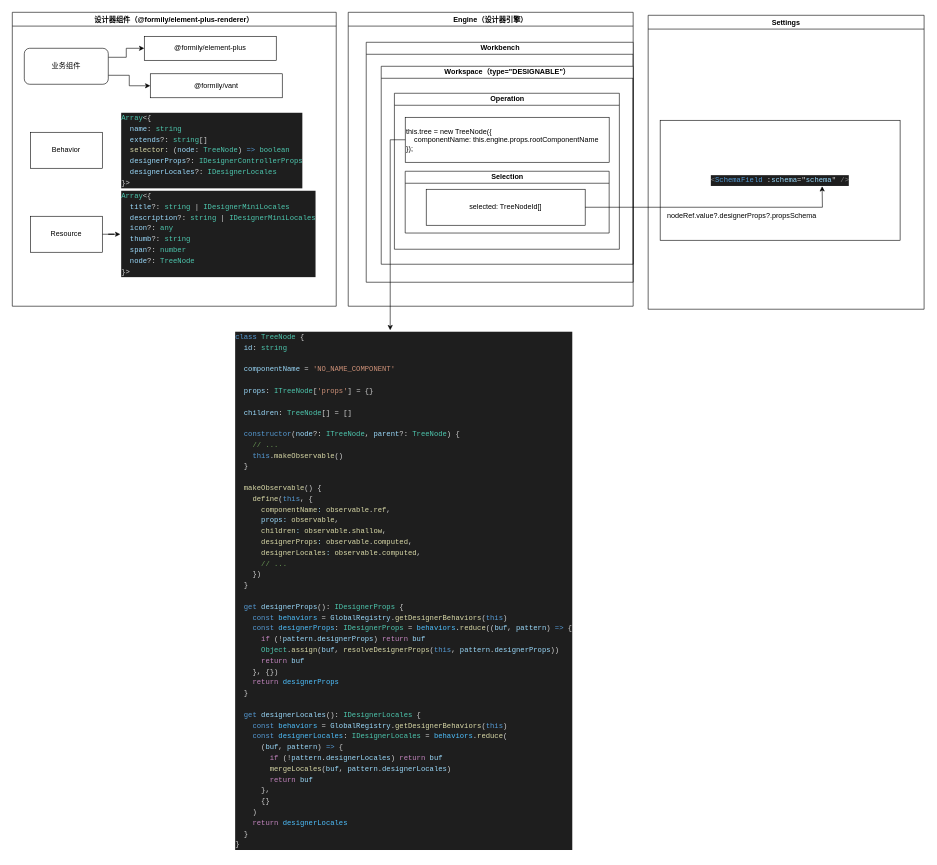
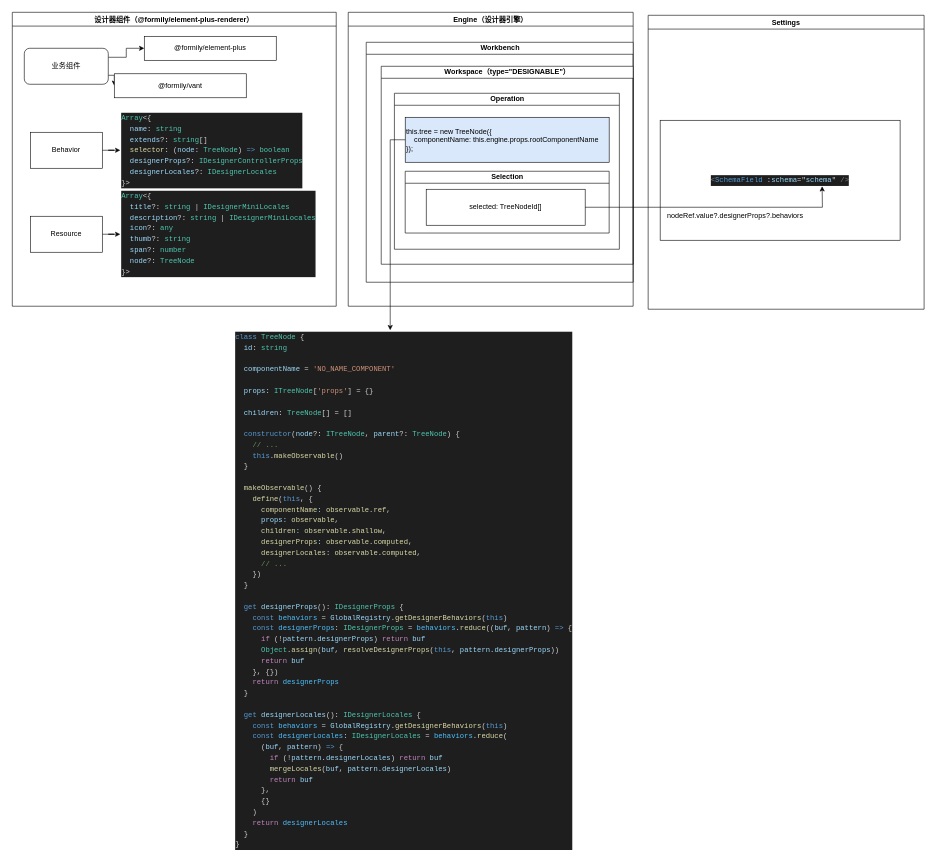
  <mxCell id="0" />
  <mxCell id="1" parent="0" />
  <mxCell id="2" value="设计器组件（@formily/element-plus-renderer）" style="swimlane;" parent="1" vertex="1"><mxGeometry x="20" y="20" width="540" height="490" as="geometry" /></mxCell>
  <mxCell id="3" style="edgeStyle=orthogonalEdgeStyle;rounded=0;orthogonalLoop=1;jettySize=auto;html=1;exitX=1;exitY=0.25;exitDx=0;exitDy=0;entryX=0;entryY=0.5;entryDx=0;entryDy=0;" parent="2" source="5" target="6" edge="1"><mxGeometry relative="1" as="geometry" /></mxCell>
  <mxCell id="4" style="edgeStyle=orthogonalEdgeStyle;rounded=0;orthogonalLoop=1;jettySize=auto;html=1;exitX=1;exitY=0.75;exitDx=0;exitDy=0;entryX=0;entryY=0.5;entryDx=0;entryDy=0;" parent="2" source="5" target="13" edge="1"><mxGeometry relative="1" as="geometry" /></mxCell>
  <mxCell id="5" value="业务组件" style="whiteSpace=wrap;html=1;rounded=1;" parent="2" vertex="1"><mxGeometry x="20" y="60" width="140" height="60" as="geometry" /></mxCell>
  <mxCell id="6" value="@formily/element-plus" style="rounded=0;whiteSpace=wrap;html=1;" parent="2" vertex="1"><mxGeometry x="220" y="40" width="220" height="40" as="geometry" /></mxCell>
+ <mxCell id="7" value="" style="edgeStyle=orthogonalEdgeStyle;rounded=0;orthogonalLoop=1;jettySize=auto;html=1;" parent="2" source="8" target="12" edge="1"><mxGeometry relative="1" as="geometry" /></mxCell>
  <mxCell id="8" value="Behavior" style="rounded=0;whiteSpace=wrap;html=1;" parent="2" vertex="1"><mxGeometry x="30" y="200" width="120" height="60" as="geometry" /></mxCell>
  <mxCell id="9" value="" style="edgeStyle=orthogonalEdgeStyle;rounded=0;orthogonalLoop=1;jettySize=auto;html=1;" parent="2" source="10" target="11" edge="1"><mxGeometry relative="1" as="geometry" /></mxCell>
  <mxCell id="10" value="Resource" style="rounded=0;whiteSpace=wrap;html=1;" parent="2" vertex="1"><mxGeometry x="30" y="340" width="120" height="60" as="geometry" /></mxCell>
  <mxCell id="11" value="&lt;div style=&quot;color: rgb(212 , 212 , 212) ; background-color: rgb(30 , 30 , 30) ; font-family: &amp;#34;menlo&amp;#34; , &amp;#34;monaco&amp;#34; , &amp;#34;courier new&amp;#34; , monospace ; line-height: 18px ; white-space: pre&quot;&gt;&lt;div&gt;&lt;span style=&quot;color: #4ec9b0&quot;&gt;Array&lt;/span&gt;&amp;lt;{&lt;/div&gt;&lt;div&gt;  &lt;span style=&quot;color: #9cdcfe&quot;&gt;title&lt;/span&gt;?: &lt;span style=&quot;color: #4ec9b0&quot;&gt;string&lt;/span&gt; | &lt;span style=&quot;color: #4ec9b0&quot;&gt;IDesignerMiniLocales&lt;/span&gt;&lt;/div&gt;&lt;div&gt;  &lt;span style=&quot;color: #9cdcfe&quot;&gt;description&lt;/span&gt;?: &lt;span style=&quot;color: #4ec9b0&quot;&gt;string&lt;/span&gt; | &lt;span style=&quot;color: #4ec9b0&quot;&gt;IDesignerMiniLocales&lt;/span&gt;&lt;/div&gt;&lt;div&gt;  &lt;span style=&quot;color: #9cdcfe&quot;&gt;icon&lt;/span&gt;?: &lt;span style=&quot;color: #4ec9b0&quot;&gt;any&lt;/span&gt;&lt;/div&gt;&lt;div&gt;  &lt;span style=&quot;color: #9cdcfe&quot;&gt;thumb&lt;/span&gt;?: &lt;span style=&quot;color: #4ec9b0&quot;&gt;string&lt;/span&gt;&lt;/div&gt;&lt;div&gt;  &lt;span style=&quot;color: #9cdcfe&quot;&gt;span&lt;/span&gt;?: &lt;span style=&quot;color: #4ec9b0&quot;&gt;number&lt;/span&gt;&lt;/div&gt;&lt;div&gt;  &lt;span style=&quot;color: #9cdcfe&quot;&gt;node&lt;/span&gt;?: &lt;span style=&quot;color: #4ec9b0&quot;&gt;TreeNode&lt;/span&gt;&lt;/div&gt;&lt;div&gt;}&amp;gt;&lt;/div&gt;&lt;/div&gt;" style="text;html=1;resizable=0;points=[];autosize=1;align=left;verticalAlign=top;spacingTop=-4;" parent="2" vertex="1"><mxGeometry x="180" y="295" width="340" height="150" as="geometry" /></mxCell>
  <mxCell id="12" value="&lt;div style=&quot;color: rgb(212 , 212 , 212) ; background-color: rgb(30 , 30 , 30) ; font-family: &amp;#34;menlo&amp;#34; , &amp;#34;monaco&amp;#34; , &amp;#34;courier new&amp;#34; , monospace ; line-height: 18px ; white-space: pre&quot;&gt;&lt;div&gt;&lt;span style=&quot;color: #4ec9b0&quot;&gt;Array&lt;/span&gt;&amp;lt;{&lt;/div&gt;&lt;div&gt;  &lt;span style=&quot;color: #9cdcfe&quot;&gt;name&lt;/span&gt;: &lt;span style=&quot;color: #4ec9b0&quot;&gt;string&lt;/span&gt;&lt;/div&gt;&lt;div&gt;  &lt;span style=&quot;color: #9cdcfe&quot;&gt;extends&lt;/span&gt;?: &lt;span style=&quot;color: #4ec9b0&quot;&gt;string&lt;/span&gt;[]&lt;/div&gt;&lt;div&gt;  &lt;span style=&quot;color: #dcdcaa&quot;&gt;selector&lt;/span&gt;: (&lt;span style=&quot;color: #9cdcfe&quot;&gt;node&lt;/span&gt;: &lt;span style=&quot;color: #4ec9b0&quot;&gt;TreeNode&lt;/span&gt;) &lt;span style=&quot;color: #569cd6&quot;&gt;=&amp;gt;&lt;/span&gt; &lt;span style=&quot;color: #4ec9b0&quot;&gt;boolean&lt;/span&gt;&lt;/div&gt;&lt;div&gt;  &lt;span style=&quot;color: #9cdcfe&quot;&gt;designerProps&lt;/span&gt;?: &lt;span style=&quot;color: #4ec9b0&quot;&gt;IDesignerControllerProps&lt;/span&gt;&lt;/div&gt;&lt;div&gt;  &lt;span style=&quot;color: #9cdcfe&quot;&gt;designerLocales&lt;/span&gt;?: &lt;span style=&quot;color: #4ec9b0&quot;&gt;IDesignerLocales&lt;/span&gt;&lt;/div&gt;&lt;div&gt;}&amp;gt;&lt;/div&gt;&lt;/div&gt;" style="text;html=1;resizable=0;points=[];autosize=1;align=left;verticalAlign=top;spacingTop=-4;" parent="2" vertex="1"><mxGeometry x="180" y="165" width="320" height="130" as="geometry" /></mxCell>
- <mxCell id="13" value="&lt;span style=&quot;white-space: normal&quot;&gt;@formily/vant&lt;/span&gt;" style="rounded=0;whiteSpace=wrap;html=1;" parent="2" vertex="1"><mxGeometry x="230" y="102.5" width="220" height="40" as="geometry" /></mxCell>
+ <mxCell id="13" value="&lt;span style=&quot;white-space: normal&quot;&gt;@formily/vant&lt;/span&gt;" style="rounded=0;whiteSpace=wrap;html=1;" parent="2" vertex="1"><mxGeometry x="170" y="102.5" width="220" height="40" as="geometry" /></mxCell>
  <mxCell id="14" value="Engine（设计器引擎）" style="swimlane;" parent="1" vertex="1"><mxGeometry x="580" y="20" width="475" height="490" as="geometry" /></mxCell>
  <mxCell id="15" value="Workbench" style="swimlane;html=1;startSize=20;horizontal=1;containerType=tree;" parent="14" vertex="1"><mxGeometry x="30" y="50" width="445" height="400" as="geometry" /></mxCell>
  <mxCell id="16" value="Workspace（type=&quot;DESIGNABLE&quot;&lt;span&gt;）&lt;/span&gt;" style="swimlane;html=1;startSize=20;horizontal=1;containerType=tree;" parent="15" vertex="1"><mxGeometry x="25" y="40" width="420" height="330" as="geometry" /></mxCell>
  <mxCell id="17" value="Operation" style="swimlane;html=1;startSize=20;horizontal=1;containerType=tree;" parent="16" vertex="1"><mxGeometry x="22" y="45" width="375" height="260" as="geometry" /></mxCell>
- <mxCell id="18" value="this.tree = new TreeNode({&lt;br&gt;&amp;nbsp; &amp;nbsp; componentName: this.engine.props.rootComponentName&lt;br&gt;});" style="rounded=0;whiteSpace=wrap;html=1;align=left;" parent="17" vertex="1"><mxGeometry x="18" y="40" width="340" height="75" as="geometry" /></mxCell>
+ <mxCell id="18" value="this.tree = new TreeNode({&lt;br&gt;&amp;nbsp; &amp;nbsp; componentName: this.engine.props.rootComponentName&lt;br&gt;});" style="rounded=0;whiteSpace=wrap;html=1;align=left;fillColor=#dae8fc;" parent="17" vertex="1"><mxGeometry x="18" y="40" width="340" height="75" as="geometry" /></mxCell>
  <mxCell id="19" value="Selection" style="swimlane;html=1;startSize=20;horizontal=1;containerType=tree;" parent="17" vertex="1"><mxGeometry x="18" y="130" width="340" height="103" as="geometry" /></mxCell>
  <mxCell id="20" value="selected: TreeNodeId[]" style="rounded=0;whiteSpace=wrap;html=1;" parent="19" vertex="1"><mxGeometry x="35" y="30" width="265" height="60" as="geometry" /></mxCell>
  <mxCell id="21" value="" style="edgeStyle=orthogonalEdgeStyle;rounded=0;orthogonalLoop=1;jettySize=auto;html=1;" parent="1" source="18" edge="1"><mxGeometry relative="1" as="geometry"><mxPoint x="650" y="550" as="targetPoint" /><Array as="points"><mxPoint x="650" y="233" /></Array></mxGeometry></mxCell>
  <mxCell id="22" value="&lt;div style=&quot;color: rgb(212 , 212 , 212) ; background-color: rgb(30 , 30 , 30) ; font-family: &amp;#34;menlo&amp;#34; , &amp;#34;monaco&amp;#34; , &amp;#34;courier new&amp;#34; , monospace ; line-height: 18px ; white-space: pre&quot;&gt;&lt;div&gt;&lt;span style=&quot;color: #569cd6&quot;&gt;class&lt;/span&gt; &lt;span style=&quot;color: #4ec9b0&quot;&gt;TreeNode&lt;/span&gt; {&lt;/div&gt;&lt;div&gt;  &lt;span style=&quot;color: #9cdcfe&quot;&gt;id&lt;/span&gt;: &lt;span style=&quot;color: #4ec9b0&quot;&gt;string&lt;/span&gt;&lt;/div&gt;&lt;br&gt;&lt;div&gt;  &lt;span style=&quot;color: #9cdcfe&quot;&gt;componentName&lt;/span&gt; = &lt;span style=&quot;color: #ce9178&quot;&gt;'NO_NAME_COMPONENT'&lt;/span&gt;&lt;/div&gt;&lt;br&gt;&lt;div&gt;  &lt;span style=&quot;color: #9cdcfe&quot;&gt;props&lt;/span&gt;: &lt;span style=&quot;color: #4ec9b0&quot;&gt;ITreeNode&lt;/span&gt;[&lt;span style=&quot;color: #ce9178&quot;&gt;'props'&lt;/span&gt;] = {}&lt;/div&gt;&lt;br&gt;&lt;div&gt;  &lt;span style=&quot;color: #9cdcfe&quot;&gt;children&lt;/span&gt;: &lt;span style=&quot;color: #4ec9b0&quot;&gt;TreeNode&lt;/span&gt;[] = []&lt;/div&gt;&lt;br&gt;&lt;div&gt;  &lt;span style=&quot;color: #569cd6&quot;&gt;constructor&lt;/span&gt;(&lt;span style=&quot;color: #9cdcfe&quot;&gt;node&lt;/span&gt;?: &lt;span style=&quot;color: #4ec9b0&quot;&gt;ITreeNode&lt;/span&gt;, &lt;span style=&quot;color: #9cdcfe&quot;&gt;parent&lt;/span&gt;?: &lt;span style=&quot;color: #4ec9b0&quot;&gt;TreeNode&lt;/span&gt;) {&lt;/div&gt;&lt;div&gt;    &lt;span style=&quot;color: #6a9955&quot;&gt;// ...&lt;/span&gt;&lt;/div&gt;&lt;div&gt;    &lt;span style=&quot;color: #569cd6&quot;&gt;this&lt;/span&gt;.&lt;span style=&quot;color: #dcdcaa&quot;&gt;makeObservable&lt;/span&gt;()&lt;/div&gt;&lt;div&gt;  }&lt;/div&gt;&lt;br&gt;&lt;div&gt;  &lt;span style=&quot;color: #dcdcaa&quot;&gt;makeObservable&lt;/span&gt;() {&lt;/div&gt;&lt;div&gt;    &lt;span style=&quot;color: #dcdcaa&quot;&gt;define&lt;/span&gt;(&lt;span style=&quot;color: #569cd6&quot;&gt;this&lt;/span&gt;, {&lt;/div&gt;&lt;div&gt;      &lt;span style=&quot;color: #dcdcaa&quot;&gt;componentName&lt;/span&gt;&lt;span style=&quot;color: #9cdcfe&quot;&gt;:&lt;/span&gt; &lt;span style=&quot;color: #dcdcaa&quot;&gt;observable&lt;/span&gt;.&lt;span style=&quot;color: #dcdcaa&quot;&gt;ref&lt;/span&gt;,&lt;/div&gt;&lt;div&gt;      &lt;span style=&quot;color: #9cdcfe&quot;&gt;props&lt;/span&gt;&lt;span style=&quot;color: #9cdcfe&quot;&gt;:&lt;/span&gt; &lt;span style=&quot;color: #dcdcaa&quot;&gt;observable&lt;/span&gt;,&lt;/div&gt;&lt;div&gt;      &lt;span style=&quot;color: #dcdcaa&quot;&gt;children&lt;/span&gt;&lt;span style=&quot;color: #9cdcfe&quot;&gt;:&lt;/span&gt; &lt;span style=&quot;color: #dcdcaa&quot;&gt;observable&lt;/span&gt;.&lt;span style=&quot;color: #dcdcaa&quot;&gt;shallow&lt;/span&gt;,&lt;/div&gt;&lt;div&gt;      &lt;span style=&quot;color: #dcdcaa&quot;&gt;designerProps&lt;/span&gt;&lt;span style=&quot;color: #9cdcfe&quot;&gt;:&lt;/span&gt; &lt;span style=&quot;color: #dcdcaa&quot;&gt;observable&lt;/span&gt;.&lt;span style=&quot;color: #dcdcaa&quot;&gt;computed&lt;/span&gt;,&lt;/div&gt;&lt;div&gt;      &lt;span style=&quot;color: #dcdcaa&quot;&gt;designerLocales&lt;/span&gt;&lt;span style=&quot;color: #9cdcfe&quot;&gt;:&lt;/span&gt; &lt;span style=&quot;color: #dcdcaa&quot;&gt;observable&lt;/span&gt;.&lt;span style=&quot;color: #dcdcaa&quot;&gt;computed&lt;/span&gt;,&lt;/div&gt;&lt;div&gt;      &lt;span style=&quot;color: #6a9955&quot;&gt;// ...&lt;/span&gt;&lt;/div&gt;&lt;div&gt;    })&lt;/div&gt;&lt;div&gt;  }&lt;/div&gt;&lt;br&gt;&lt;div&gt;  &lt;span style=&quot;color: #569cd6&quot;&gt;get&lt;/span&gt; &lt;span style=&quot;color: #9cdcfe&quot;&gt;designerProps&lt;/span&gt;(): &lt;span style=&quot;color: #4ec9b0&quot;&gt;IDesignerProps&lt;/span&gt; {&lt;/div&gt;&lt;div&gt;    &lt;span style=&quot;color: #569cd6&quot;&gt;const&lt;/span&gt; &lt;span style=&quot;color: #4fc1ff&quot;&gt;behaviors&lt;/span&gt; = &lt;span style=&quot;color: #9cdcfe&quot;&gt;GlobalRegistry&lt;/span&gt;.&lt;span style=&quot;color: #dcdcaa&quot;&gt;getDesignerBehaviors&lt;/span&gt;(&lt;span style=&quot;color: #569cd6&quot;&gt;this&lt;/span&gt;)&lt;/div&gt;&lt;div&gt;    &lt;span style=&quot;color: #569cd6&quot;&gt;const&lt;/span&gt; &lt;span style=&quot;color: #4fc1ff&quot;&gt;designerProps&lt;/span&gt;: &lt;span style=&quot;color: #4ec9b0&quot;&gt;IDesignerProps&lt;/span&gt; = &lt;span style=&quot;color: #4fc1ff&quot;&gt;behaviors&lt;/span&gt;.&lt;span style=&quot;color: #dcdcaa&quot;&gt;reduce&lt;/span&gt;((&lt;span style=&quot;color: #9cdcfe&quot;&gt;buf&lt;/span&gt;, &lt;span style=&quot;color: #9cdcfe&quot;&gt;pattern&lt;/span&gt;) &lt;span style=&quot;color: #569cd6&quot;&gt;=&amp;gt;&lt;/span&gt; {&lt;/div&gt;&lt;div&gt;      &lt;span style=&quot;color: #c586c0&quot;&gt;if&lt;/span&gt; (!&lt;span style=&quot;color: #9cdcfe&quot;&gt;pattern&lt;/span&gt;.&lt;span style=&quot;color: #9cdcfe&quot;&gt;designerProps&lt;/span&gt;) &lt;span style=&quot;color: #c586c0&quot;&gt;return&lt;/span&gt; &lt;span style=&quot;color: #9cdcfe&quot;&gt;buf&lt;/span&gt;&lt;/div&gt;&lt;div&gt;      &lt;span style=&quot;color: #4ec9b0&quot;&gt;Object&lt;/span&gt;.&lt;span style=&quot;color: #dcdcaa&quot;&gt;assign&lt;/span&gt;(&lt;span style=&quot;color: #9cdcfe&quot;&gt;buf&lt;/span&gt;, &lt;span style=&quot;color: #dcdcaa&quot;&gt;resolveDesignerProps&lt;/span&gt;(&lt;span style=&quot;color: #569cd6&quot;&gt;this&lt;/span&gt;, &lt;span style=&quot;color: #9cdcfe&quot;&gt;pattern&lt;/span&gt;.&lt;span style=&quot;color: #9cdcfe&quot;&gt;designerProps&lt;/span&gt;))&lt;/div&gt;&lt;div&gt;      &lt;span style=&quot;color: #c586c0&quot;&gt;return&lt;/span&gt; &lt;span style=&quot;color: #9cdcfe&quot;&gt;buf&lt;/span&gt;&lt;/div&gt;&lt;div&gt;    }, {})&lt;/div&gt;&lt;div&gt;    &lt;span style=&quot;color: #c586c0&quot;&gt;return&lt;/span&gt; &lt;span style=&quot;color: #4fc1ff&quot;&gt;designerProps&lt;/span&gt;&lt;/div&gt;&lt;div&gt;  }&lt;/div&gt;&lt;br&gt;&lt;div&gt;  &lt;span style=&quot;color: #569cd6&quot;&gt;get&lt;/span&gt; &lt;span style=&quot;color: #9cdcfe&quot;&gt;designerLocales&lt;/span&gt;(): &lt;span style=&quot;color: #4ec9b0&quot;&gt;IDesignerLocales&lt;/span&gt; {&lt;/div&gt;&lt;div&gt;    &lt;span style=&quot;color: #569cd6&quot;&gt;const&lt;/span&gt; &lt;span style=&quot;color: #4fc1ff&quot;&gt;behaviors&lt;/span&gt; = &lt;span style=&quot;color: #9cdcfe&quot;&gt;GlobalRegistry&lt;/span&gt;.&lt;span style=&quot;color: #dcdcaa&quot;&gt;getDesignerBehaviors&lt;/span&gt;(&lt;span style=&quot;color: #569cd6&quot;&gt;this&lt;/span&gt;)&lt;/div&gt;&lt;div&gt;    &lt;span style=&quot;color: #569cd6&quot;&gt;const&lt;/span&gt; &lt;span style=&quot;color: #4fc1ff&quot;&gt;designerLocales&lt;/span&gt;: &lt;span style=&quot;color: #4ec9b0&quot;&gt;IDesignerLocales&lt;/span&gt; = &lt;span style=&quot;color: #4fc1ff&quot;&gt;behaviors&lt;/span&gt;.&lt;span style=&quot;color: #dcdcaa&quot;&gt;reduce&lt;/span&gt;(&lt;/div&gt;&lt;div&gt;      (&lt;span style=&quot;color: #9cdcfe&quot;&gt;buf&lt;/span&gt;, &lt;span style=&quot;color: #9cdcfe&quot;&gt;pattern&lt;/span&gt;) &lt;span style=&quot;color: #569cd6&quot;&gt;=&amp;gt;&lt;/span&gt; {&lt;/div&gt;&lt;div&gt;        &lt;span style=&quot;color: #c586c0&quot;&gt;if&lt;/span&gt; (!&lt;span style=&quot;color: #9cdcfe&quot;&gt;pattern&lt;/span&gt;.&lt;span style=&quot;color: #9cdcfe&quot;&gt;designerLocales&lt;/span&gt;) &lt;span style=&quot;color: #c586c0&quot;&gt;return&lt;/span&gt; &lt;span style=&quot;color: #9cdcfe&quot;&gt;buf&lt;/span&gt;&lt;/div&gt;&lt;div&gt;        &lt;span style=&quot;color: #dcdcaa&quot;&gt;mergeLocales&lt;/span&gt;(&lt;span style=&quot;color: #9cdcfe&quot;&gt;buf&lt;/span&gt;, &lt;span style=&quot;color: #9cdcfe&quot;&gt;pattern&lt;/span&gt;.&lt;span style=&quot;color: #9cdcfe&quot;&gt;designerLocales&lt;/span&gt;)&lt;/div&gt;&lt;div&gt;        &lt;span style=&quot;color: #c586c0&quot;&gt;return&lt;/span&gt; &lt;span style=&quot;color: #9cdcfe&quot;&gt;buf&lt;/span&gt;&lt;/div&gt;&lt;div&gt;      },&lt;/div&gt;&lt;div&gt;      {}&lt;/div&gt;&lt;div&gt;    )&lt;/div&gt;&lt;div&gt;    &lt;span style=&quot;color: #c586c0&quot;&gt;return&lt;/span&gt; &lt;span style=&quot;color: #4fc1ff&quot;&gt;designerLocales&lt;/span&gt;&lt;/div&gt;&lt;div&gt;  }&lt;/div&gt;&lt;div&gt;}&lt;/div&gt;&lt;/div&gt;" style="text;html=1;resizable=0;points=[];autosize=1;align=left;verticalAlign=top;spacingTop=-4;" parent="1" vertex="1"><mxGeometry x="390" y="550" width="580" height="870" as="geometry" /></mxCell>
  <mxCell id="23" value="Settings" style="swimlane;" parent="1" vertex="1"><mxGeometry x="1080" y="25" width="460" height="490" as="geometry" /></mxCell>
  <mxCell id="24" value="&lt;pre class=&quot;language-vue&quot; style=&quot;box-sizing: border-box ; font-size: 14px ; font-family: &amp;#34;consolas&amp;#34; , &amp;#34;monaco&amp;#34; , &amp;#34;andale mono&amp;#34; , &amp;#34;ubuntu mono&amp;#34; , monospace ; overflow: auto ; color: rgb(204 , 204 , 204) ; background: transparent ; text-align: left ; word-break: normal ; overflow-wrap: normal ; line-height: 1.4 ; padding: 1.25rem 1.5rem ; border-radius: 4px ; position: relative ; z-index: 1 ; margin-top: 0px ; margin-bottom: 0px&quot;&gt;&lt;div style=&quot;color: rgb(212 , 212 , 212) ; background-color: rgb(30 , 30 , 30) ; font-family: &amp;#34;menlo&amp;#34; , &amp;#34;monaco&amp;#34; , &amp;#34;courier new&amp;#34; , monospace ; font-size: 12px ; line-height: 18px&quot;&gt;&lt;span style=&quot;color: #808080&quot;&gt;&amp;lt;&lt;/span&gt;&lt;span style=&quot;color: #569cd6&quot;&gt;SchemaField&lt;/span&gt; :&lt;span style=&quot;color: #9cdcfe&quot;&gt;schema&lt;/span&gt;=&quot;&lt;span style=&quot;color: #9cdcfe&quot;&gt;schema&lt;/span&gt;&quot;&lt;span style=&quot;color: #808080&quot;&gt; /&amp;gt;&lt;/span&gt;&lt;/div&gt;&lt;/pre&gt;" style="rounded=0;whiteSpace=wrap;html=1;" parent="23" vertex="1"><mxGeometry x="20" y="175" width="400" height="200" as="geometry" /></mxCell>
- <mxCell id="25" value="nodeRef.value?.designerProps?.propsSchema" style="text;html=1;" parent="23" vertex="1"><mxGeometry x="30" y="320" width="270" height="30" as="geometry" /></mxCell>
+ <mxCell id="25" value="nodeRef.value?.designerProps?.behaviors" style="text;html=1;" parent="23" vertex="1"><mxGeometry x="30" y="320" width="270" height="30" as="geometry" /></mxCell>
  <mxCell id="26" style="edgeStyle=orthogonalEdgeStyle;rounded=0;orthogonalLoop=1;jettySize=auto;html=1;exitX=1;exitY=0.5;exitDx=0;exitDy=0;" parent="1" source="20" edge="1"><mxGeometry relative="1" as="geometry"><mxPoint x="1370" y="310" as="targetPoint" /></mxGeometry></mxCell>
